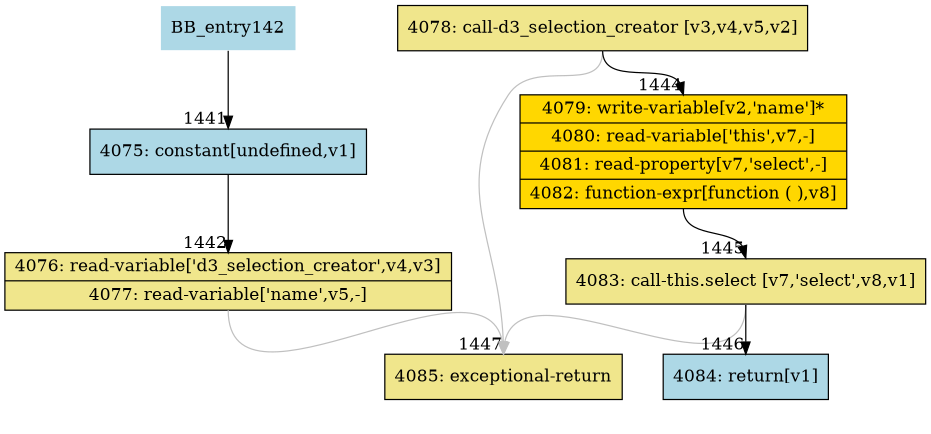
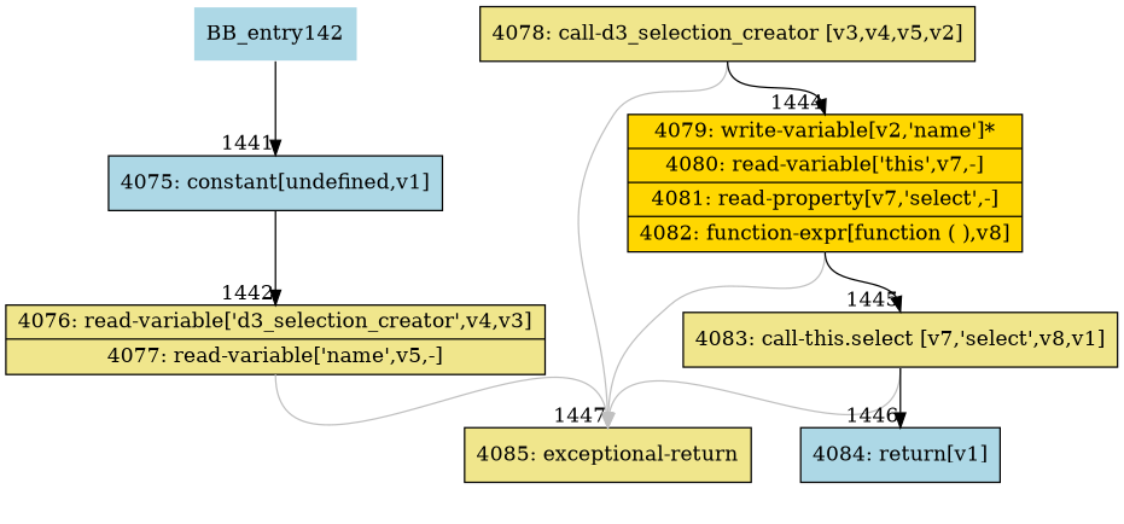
  digraph {
    rankdir=TD
    node [fillcolor=khaki shape=record style=filled]
    edge [headport=n tailport=s]
    BB_entry142 [fillcolor=lightblue shape=none]
    n2 [fillcolor=lightblue label="{4075: constant[undefined,v1]}"]
    n3 [label="{4076: read-variable['d3_selection_creator',v4,v3]|4077: read-variable['name',v5,-]}"]
    n4 [label="{4085: exceptional-return}"]
    n5 [label="{4078: call-d3_selection_creator [v3,v4,v5,v2]}"]
    n6 [fillcolor=gold label="{4079: write-variable[v2,'name']*|4080: read-variable['this',v7,-]|4081: read-property[v7,'select',-]|4082: function-expr[function ( ),v8]}"]
    n7 [label="{4083: call-this.select [v7,'select',v8,v1]}"]
    n8 [fillcolor=lightblue label="{4084: return[v1]}"]
    BB_entry142 -> n2 [headlabel="    1441"]
    n2 -> n3 [headlabel="      1442"]
    n3 -> n4 [color=gray headlabel="      1447"]
    n5 -> n4 [color=gray]
    n5 -> n6 [headlabel="      1444"]
+   n6 -> n4 [color=gray]
    n6 -> n7 [headlabel="      1445"]
    n7 -> n4 [color=gray]
    n7 -> n8 [headlabel="      1446"]
  }
